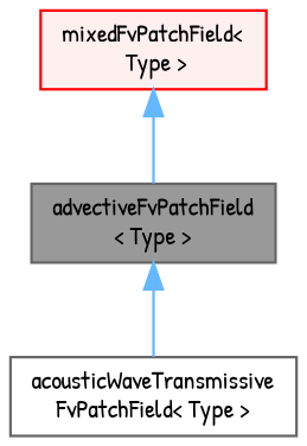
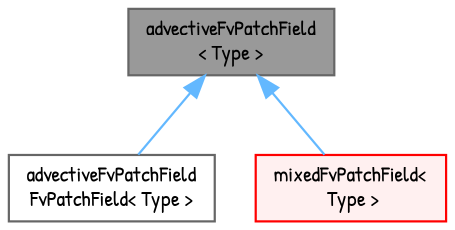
  digraph {
    fontname="Patrick Hand"
    node [color=gray40 fontname="Patrick Hand" fontsize=10 shape=box style=filled]
    edge [color=steelblue1 dir=back fontname="Patrick Hand" fontsize=10 labelfontname=Helvetica labelfontsize=10 style=solid]
    n1 [fillcolor=grey60 fontcolor=black height=0.2 label="advectiveFvPatchField\l\< Type \>" width=0.4]
-   n2 [fillcolor=white height=0.2 label="acousticWaveTransmissive\lFvPatchField\< Type \>" width=0.4]
+   n2 [fillcolor=white height=0.2 label="advectiveFvPatchField\lFvPatchField\< Type \>" width=0.4]
    n3 [color=red fillcolor="#FFF0F0" height=0.2 label="mixedFvPatchField\<\l Type \>" width=0.4]
    n1 -> n2
-   n3 -> n1
+   n1 -> n3
  }
